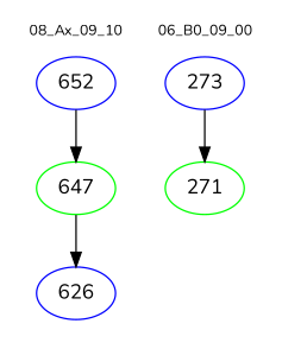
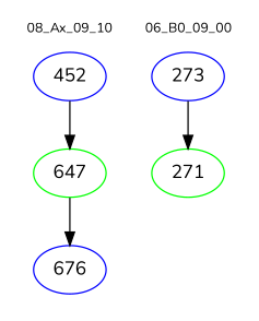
  digraph {
    fontname=Nunito
    node [color=blue fontname=Nunito]
    edge [color=black fontname=Nunito]
-   n1 [label=652]
+   n1 [label=452]
    n2 [color=green label=647]
-   n3 [label=626]
+   n3 [label=676]
    n4 [label=273]
    n5 [color=green label=271]
    subgraph cluster_1 {
      color=white
      fontsize=10
      label="08_Ax_09_10"
      n1
      n2
      n3
    }
    subgraph cluster_2 {
      color=white
      fontsize=10
      label="06_B0_09_00"
      n4
      n5
    }
    n1 -> n2
    n2 -> n3
    n4 -> n5
  }
